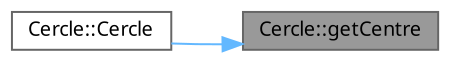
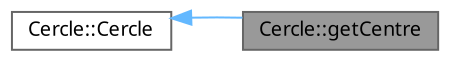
  digraph {
    rankdir=RL
    fontname="Noto Sans"
    node [fontname="Noto Sans" fontsize=10 shape=box style=filled]
    n1 [color=gray40 fillcolor=grey60 fontcolor=black height=0.2 label="Cercle::getCentre" width=0.4]
    n2 [color=grey40 fillcolor=white height=0.2 label="Cercle::Cercle" width=0.4]
-   n1 -> n2 [color=steelblue1 dir=back fontname="Noto Sans" fontsize=10 labelfontname=Helvetica labelfontsize=10 style=solid]
+   n2 -> n1 [color=steelblue1 dir=back fontname="Noto Sans" fontsize=10 labelfontname=Helvetica labelfontsize=10 style=solid]
  }
